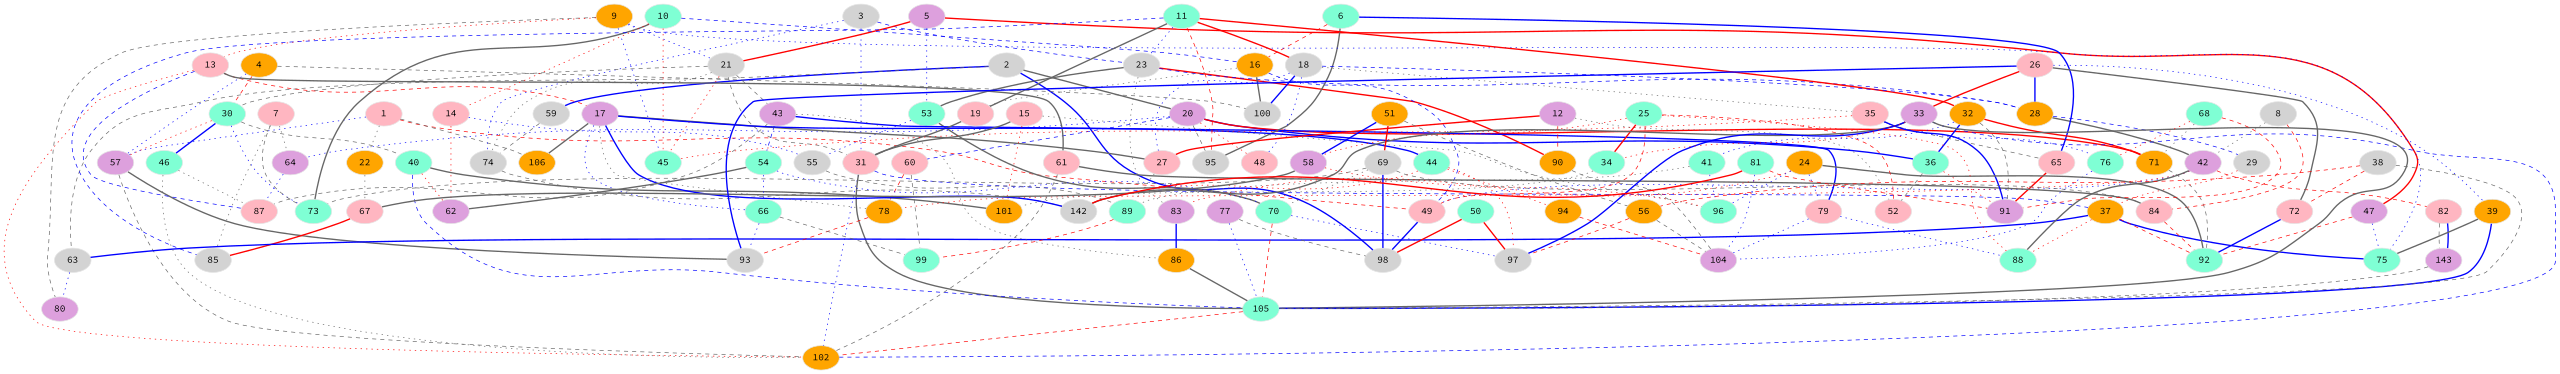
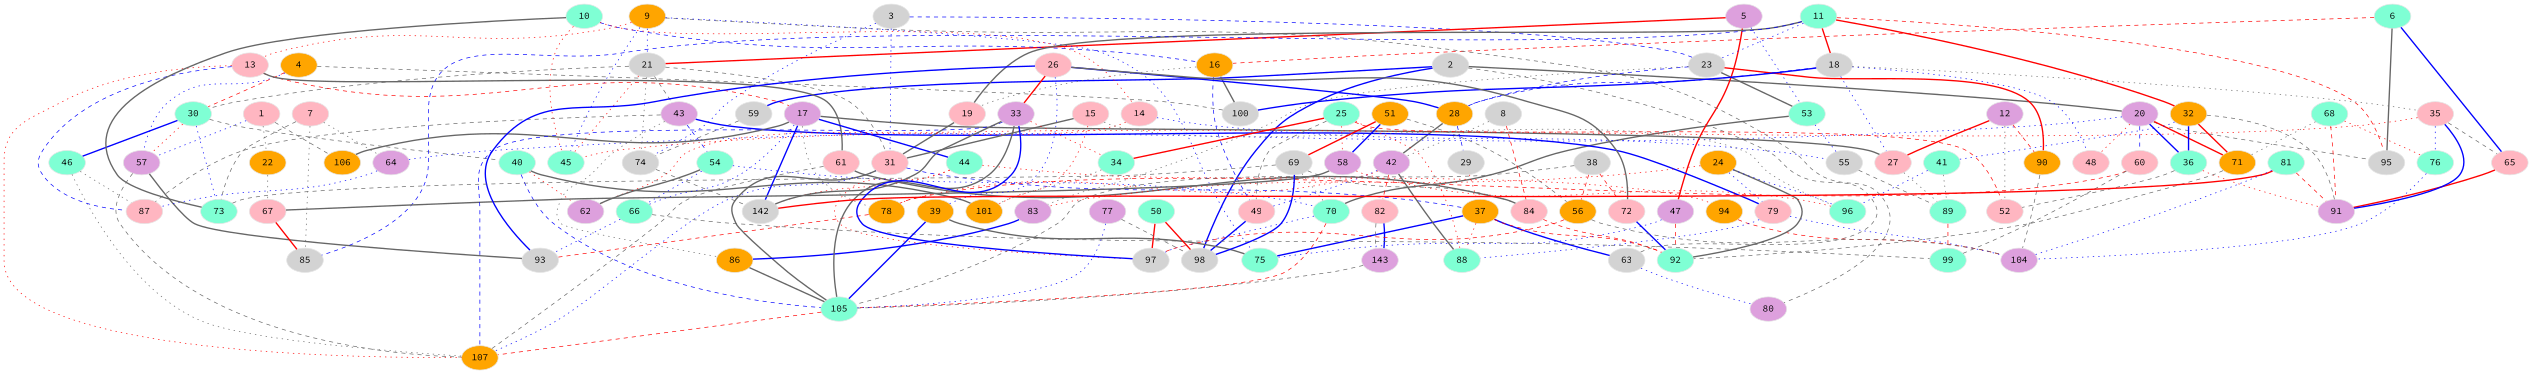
  graph {
    fontname="Source Code Pro"
    node [color=gray90 fillcolor=aquamarine fontname="Source Code Pro" style=filled]
    edge [color=gray40 fontname="Source Code Pro" style=dotted]
    1 [fillcolor=lightpink]
    22 [fillcolor=orange]
    49 [fillcolor=lightpink]
    57 [fillcolor=plum]
    106 [fillcolor=orange]
    67 [fillcolor=lightpink]
    98 [fillcolor=lightgrey]
-   107 [fillcolor=orange label=102]
+   107 [fillcolor=orange]
    93 [fillcolor=lightgrey]
    2 [fillcolor=lightgrey]
    20 [fillcolor=plum]
    59 [fillcolor=lightgrey]
    63 [fillcolor=lightgrey]
    95 [fillcolor=lightgrey]
    64 [fillcolor=plum]
    48 [fillcolor=lightpink]
    36
    60 [fillcolor=lightpink]
    71 [fillcolor=orange]
    74 [fillcolor=lightgrey]
    80 [fillcolor=plum]
    3 [fillcolor=lightgrey]
    23 [fillcolor=lightgrey]
    31 [fillcolor=lightpink]
    53
    90 [fillcolor=orange]
    28 [fillcolor=orange]
    83 [fillcolor=plum]
    37 [fillcolor=orange]
    105
    n31 [fillcolor=lightgrey label=142]
    4 [fillcolor=orange]
    30
    100 [fillcolor=lightgrey]
    73
    40
    46
    5 [fillcolor=plum]
    21 [fillcolor=lightgrey]
    47 [fillcolor=plum]
    45
    43 [fillcolor=plum]
    75
    92
    55 [fillcolor=lightgrey]
    70
    16 [fillcolor=orange]
    6
    65 [fillcolor=lightpink]
    19 [fillcolor=lightpink]
    91 [fillcolor=plum]
    7 [fillcolor=lightpink]
    85 [fillcolor=lightgrey]
    87 [fillcolor=lightpink]
    8 [fillcolor=lightgrey]
    42 [fillcolor=plum]
    84 [fillcolor=lightpink]
    78 [fillcolor=orange]
    88
    82 [fillcolor=lightpink]
    9 [fillcolor=orange]
    13 [fillcolor=lightpink]
    17 [fillcolor=plum]
    61 [fillcolor=lightpink]
    10
    14 [fillcolor=lightpink]
    62 [fillcolor=plum]
    11
    18 [fillcolor=lightgrey]
    32 [fillcolor=orange]
    27 [fillcolor=lightpink]
    35 [fillcolor=lightpink]
    41
    12 [fillcolor=plum]
    52 [fillcolor=lightpink]
    89
    104 [fillcolor=plum]
    44
    66
    15 [fillcolor=lightpink]
    96
    101 [fillcolor=orange]
    97 [fillcolor=lightgrey]
    94 [fillcolor=orange]
    99
    29 [fillcolor=lightgrey]
    76
    79 [fillcolor=lightpink]
    54
    86 [fillcolor=orange]
    24 [fillcolor=orange]
    25
    34
    58 [fillcolor=plum]
    26 [fillcolor=lightpink]
    33 [fillcolor=plum]
    39 [fillcolor=orange]
    72 [fillcolor=lightpink]
    56 [fillcolor=orange]
    38 [fillcolor=lightgrey]
    n101 [fillcolor=plum label=143]
    50
    51 [fillcolor=orange]
    69 [fillcolor=lightgrey]
    68
    77 [fillcolor=plum]
    81
    1 -- 22
-   1 -- 49 [color=red style=dashed]
    1 -- 57 [color=blue]
    1 -- 106 [style=dashed]
    22 -- 67
    49 -- 98 [color=blue style=bold]
    57 -- 107 [style=dashed]
    57 -- 93 [style=bold]
    67 -- 85 [color=red style=bold]
    2 -- 98 [color=blue style=bold]
    2 -- 20 [style=bold]
    2 -- 59 [color=blue style=bold]
    2 -- 63 [style=dashed]
    20 -- 95 [style=dashed]
    20 -- 64 [color=blue]
    20 -- 48 [color=red]
    20 -- 36 [color=blue style=bold]
    20 -- 60 [color=blue style=dashed]
    20 -- 71 [color=red style=bold]
    59 -- 74 [style=dashed]
    63 -- 80 [color=blue]
    64 -- 87 [color=blue]
    36 -- 91 [color=red]
    36 -- 52 [style=dashed]
    60 -- 78 [color=red style=dashed]
    60 -- 99 [style=dashed]
    71 -- 92 [style=dashed]
    74 -- n31 [style=dashed]
    3 -- 74 [color=blue]
    3 -- 23 [color=blue style=dashed]
    3 -- 31 [color=blue]
    23 -- 53 [style=bold]
    23 -- 90 [color=red style=bold]
    23 -- 28 [color=blue style=dashed]
    23 -- 83
    31 -- 107 [color=blue]
    31 -- 37 [color=blue style=dashed]
    31 -- 105 [style=bold]
    53 -- 55 [color=blue]
    53 -- 70 [style=bold]
    90 -- 104 [style=dashed]
    28 -- 42 [style=bold]
    28 -- 29 [color=blue style=dashed]
    83 -- 86 [color=blue style=bold]
    37 -- 63 [color=blue style=bold]
    37 -- 75 [color=blue style=bold]
    37 -- 92 [color=red style=dashed]
    37 -- 88 [color=red]
    105 -- 107 [color=red style=dashed]
    4 -- 57 [color=blue]
    4 -- 30 [color=red style=dashed]
    4 -- 100 [style=dashed]
    30 -- 57 [color=red]
    30 -- 73 [color=blue]
    30 -- 40 [style=dashed]
    30 -- 46 [color=blue style=bold]
    40 -- 105 [color=blue style=dashed]
    40 -- 62 [color=red]
    40 -- 101 [style=bold]
    46 -- 107
    46 -- 87
    5 -- 53 [color=blue]
    5 -- 21 [color=red style=bold]
    5 -- 47 [color=red style=bold]
    21 -- 74
    21 -- 31 [style=dashed]
    21 -- 30 [style=dashed]
    21 -- 45 [color=red]
    21 -- 43 [style=dashed]
    47 -- 75 [color=blue]
    47 -- 92 [color=red style=dashed]
    43 -- 87 [style=dashed]
    43 -- 79 [color=blue style=bold]
    43 -- 54 [color=blue style=dashed]
    43 -- 86
    55 -- 89 [style=dashed]
    70 -- 105 [color=red style=dashed]
    70 -- 97 [color=blue]
    16 -- 49 [color=blue style=dashed]
    16 -- 100 [style=bold]
    16 -- 19
    6 -- 95 [style=bold]
    6 -- 16 [color=red style=dashed]
    6 -- 65 [color=blue style=bold]
    65 -- 91 [color=red style=bold]
    19 -- 31 [style=bold]
    7 -- 64
    7 -- 73 [style=dashed]
    7 -- 85
    8 -- 42
    8 -- 84 [color=red style=dashed]
    42 -- 49 [color=blue]
    42 -- 78 [color=red]
    42 -- 88 [style=bold]
    42 -- 82 [color=red style=dashed]
    84 -- 92 [color=red style=dashed]
    78 -- 93 [color=red style=dashed]
    82 -- n101 [style=dashed]
    82 -- n101 [color=blue style=bold]
    9 -- 80 [style=dashed]
    9 -- 21 [color=blue]
    9 -- 45 [color=blue]
    9 -- 75 [color=blue]
    9 -- 13 [color=red]
    13 -- 107 [color=red]
    13 -- 87 [color=blue style=dashed]
    13 -- 17 [color=red style=dashed]
    13 -- 61 [style=bold]
    17 -- 106 [style=bold]
    17 -- n31 [color=blue style=bold]
    17 -- 78
    17 -- 27 [style=bold]
    17 -- 44 [color=blue style=bold]
    17 -- 66 [color=blue]
    61 -- 107 [style=dashed]
    61 -- 84 [style=bold]
    10 -- 73 [style=bold]
    10 -- 45 [color=red]
    10 -- 16 [color=blue style=dashed]
    10 -- 14 [color=red]
    14 -- 55 [color=blue]
    14 -- 62 [color=red]
    11 -- 95 [color=red style=dashed]
    11 -- 23 [color=blue]
    11 -- 19 [style=bold]
    11 -- 85 [color=blue style=dashed]
    11 -- 18 [color=red style=bold]
    11 -- 32 [color=red style=bold]
    18 -- 48 [color=blue]
    18 -- 28 [color=blue style=dashed]
    18 -- 100 [color=blue style=bold]
    18 -- 27 [color=blue]
    18 -- 35
    32 -- 36 [color=blue style=bold]
    32 -- 71 [color=red style=bold]
    32 -- 91 [style=dashed]
    32 -- 41 [color=blue]
    27 -- 89
    35 -- 45 [color=red]
    35 -- 65 [style=dashed]
    35 -- 91 [color=blue style=bold]
    35 -- 76 [color=blue]
    41 -- 89
    41 -- 96 [color=blue]
    12 -- 90 [color=red style=dashed]
    12 -- 27 [color=red style=bold]
    12 -- 52
    89 -- 99 [color=red style=dashed]
    44 -- n31 [color=red]
    44 -- 97 [color=red]
    44 -- 94 [color=red]
    66 -- 93 [color=blue]
    66 -- 99 [style=dashed]
    15 -- 31 [style=bold]
    15 -- 96
    15 -- 101 [color=red]
    94 -- 104 [color=red style=dashed]
    29 -- 37 [color=red]
    76 -- 104 [color=blue]
    79 -- 88 [color=blue]
    79 -- 104 [color=blue]
    54 -- 70 [color=blue]
    54 -- 62 [style=bold]
    54 -- 66 [color=blue]
    86 -- 105 [style=bold]
    24 -- 83 [color=red]
    24 -- 92 [style=bold]
    24 -- 96 [color=blue]
    24 -- 79 [color=blue]
-   25 -- 49 [color=red style=dashed]
+   25 -- 49 [style=dashed]
    25 -- 88 [color=red]
    25 -- 52 [color=red style=dashed]
    25 -- 34 [color=red style=bold]
    25 -- 58 [color=red]
    34 -- 101
    58 -- 67 [style=bold]
    58 -- 96 [color=red]
    26 -- 93 [color=blue style=bold]
    26 -- 28 [color=blue style=bold]
    26 -- 33 [color=red style=bold]
    26 -- 39 [color=blue]
    26 -- 72 [style=bold]
    33 -- 107 [color=blue style=dashed]
    33 -- 105 [style=bold]
    33 -- n31 [style=bold]
    33 -- 97 [color=blue style=bold]
    33 -- 34 [color=red]
    39 -- 105 [color=blue style=bold]
    39 -- 75 [style=bold]
    72 -- 92 [color=blue style=bold]
    56 -- 104 [style=dashed]
    56 -- 97 [color=red style=dashed]
    38 -- 105 [style=dashed]
    38 -- 72 [color=red style=dashed]
    38 -- 56 [color=red style=dashed]
    n101 -- 105 [style=dashed]
    50 -- 98 [color=red style=bold]
    50 -- 97 [color=red style=bold]
    51 -- 58 [color=blue style=bold]
    51 -- 56 [style=dashed]
    51 -- 69 [color=red style=bold]
    69 -- 98 [color=blue style=bold]
    69 -- 73 [style=dashed]
    69 -- 70
    69 -- 84 [style=dashed]
    68 -- 71
    68 -- 91 [color=red style=dashed]
    68 -- 76 [color=red]
    77 -- 98 [style=dashed]
    77 -- 105 [color=blue]
    81 -- n31 [color=red style=bold]
    81 -- 91 [color=red style=dashed]
    81 -- 104 [color=blue]
  }
